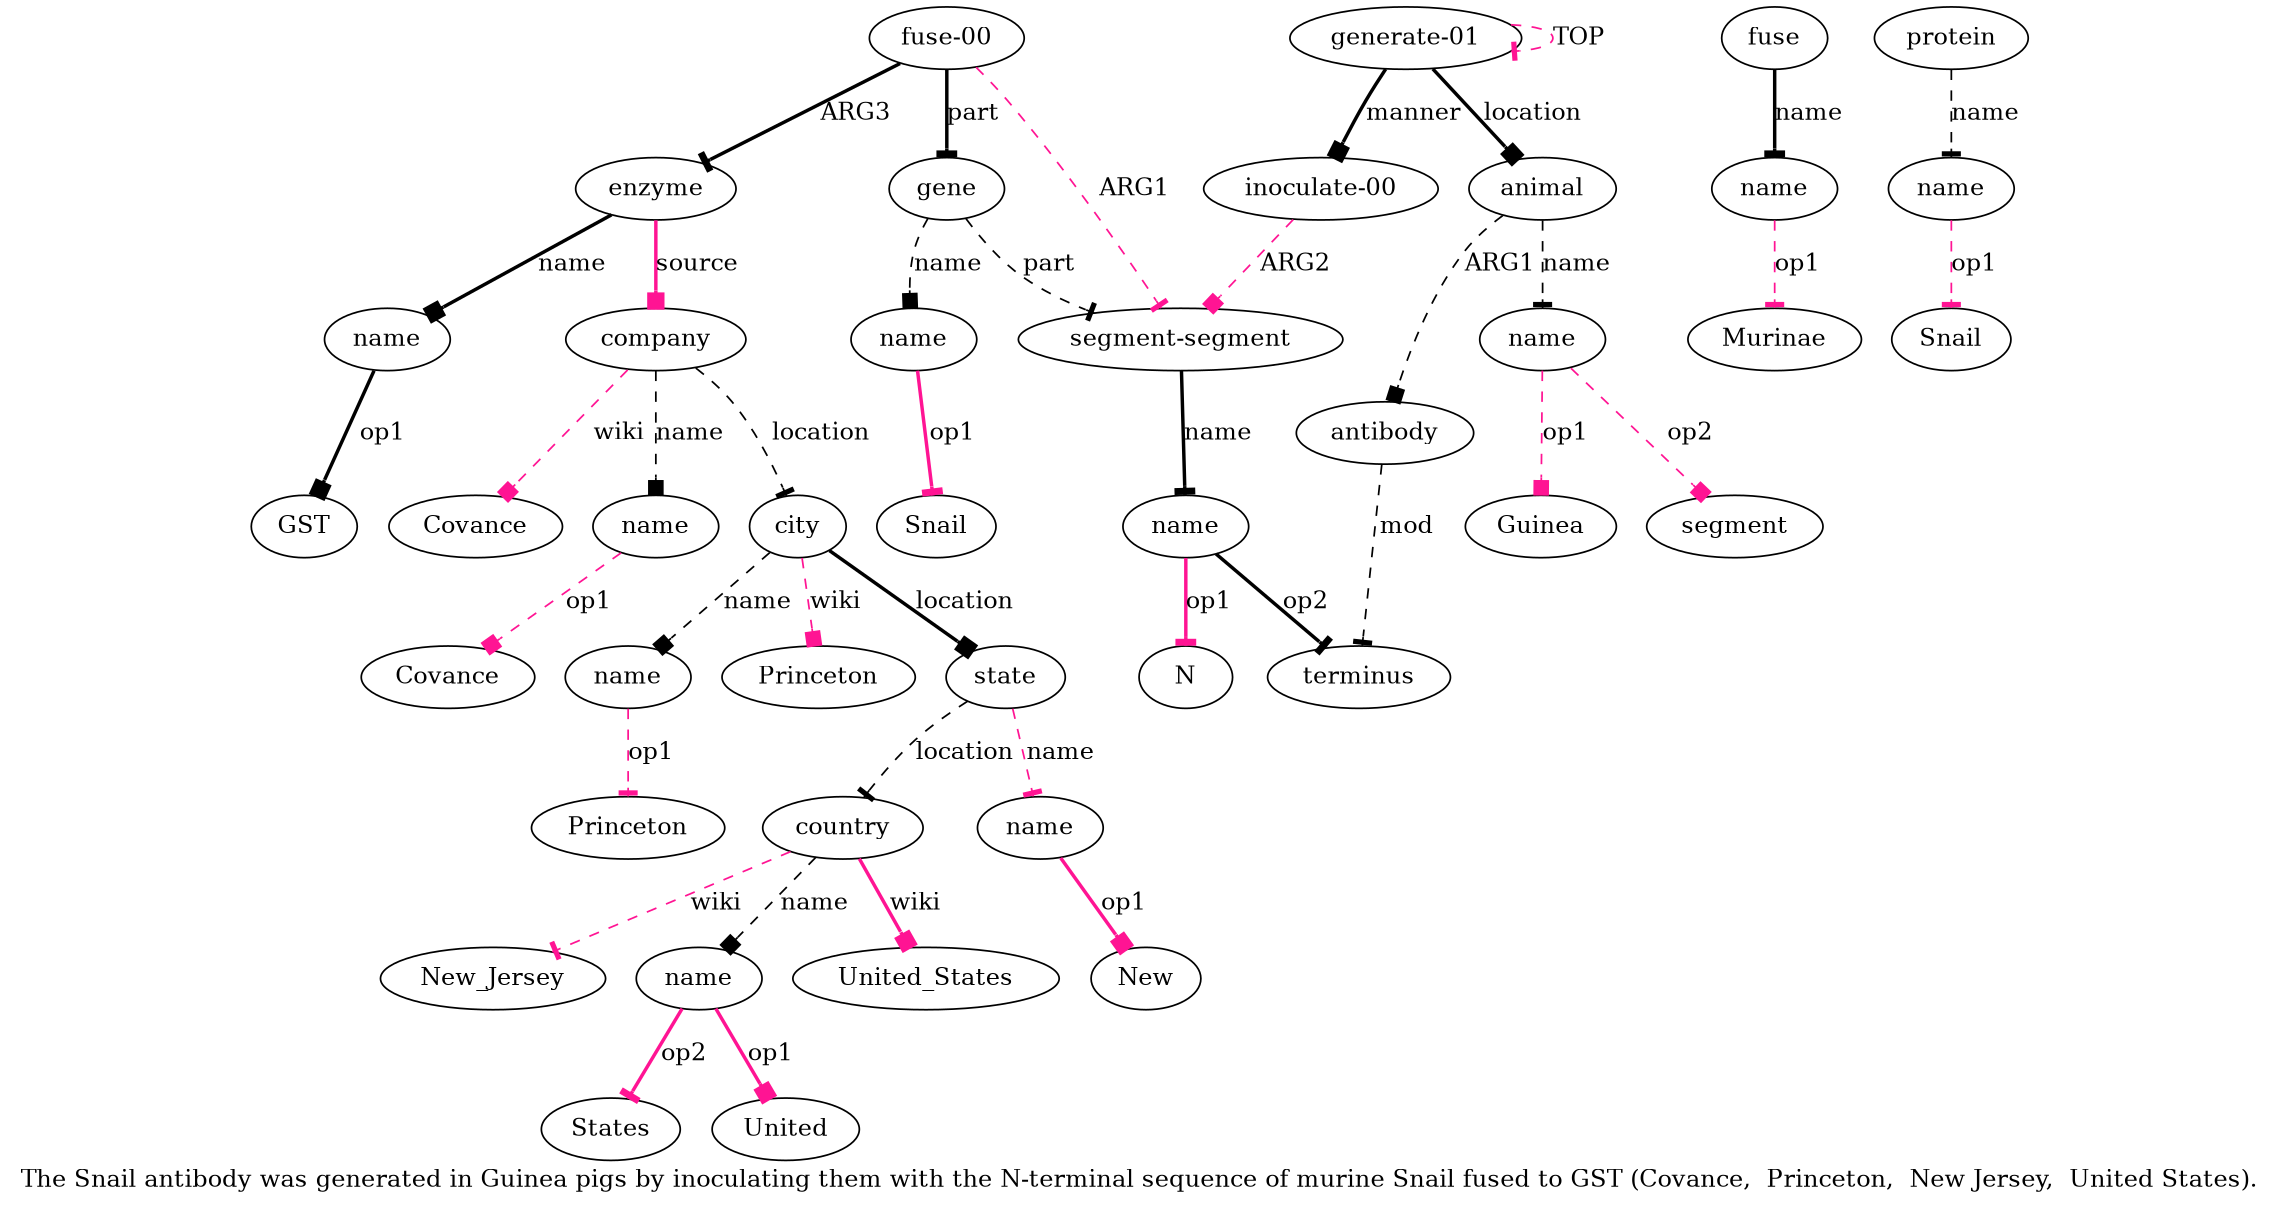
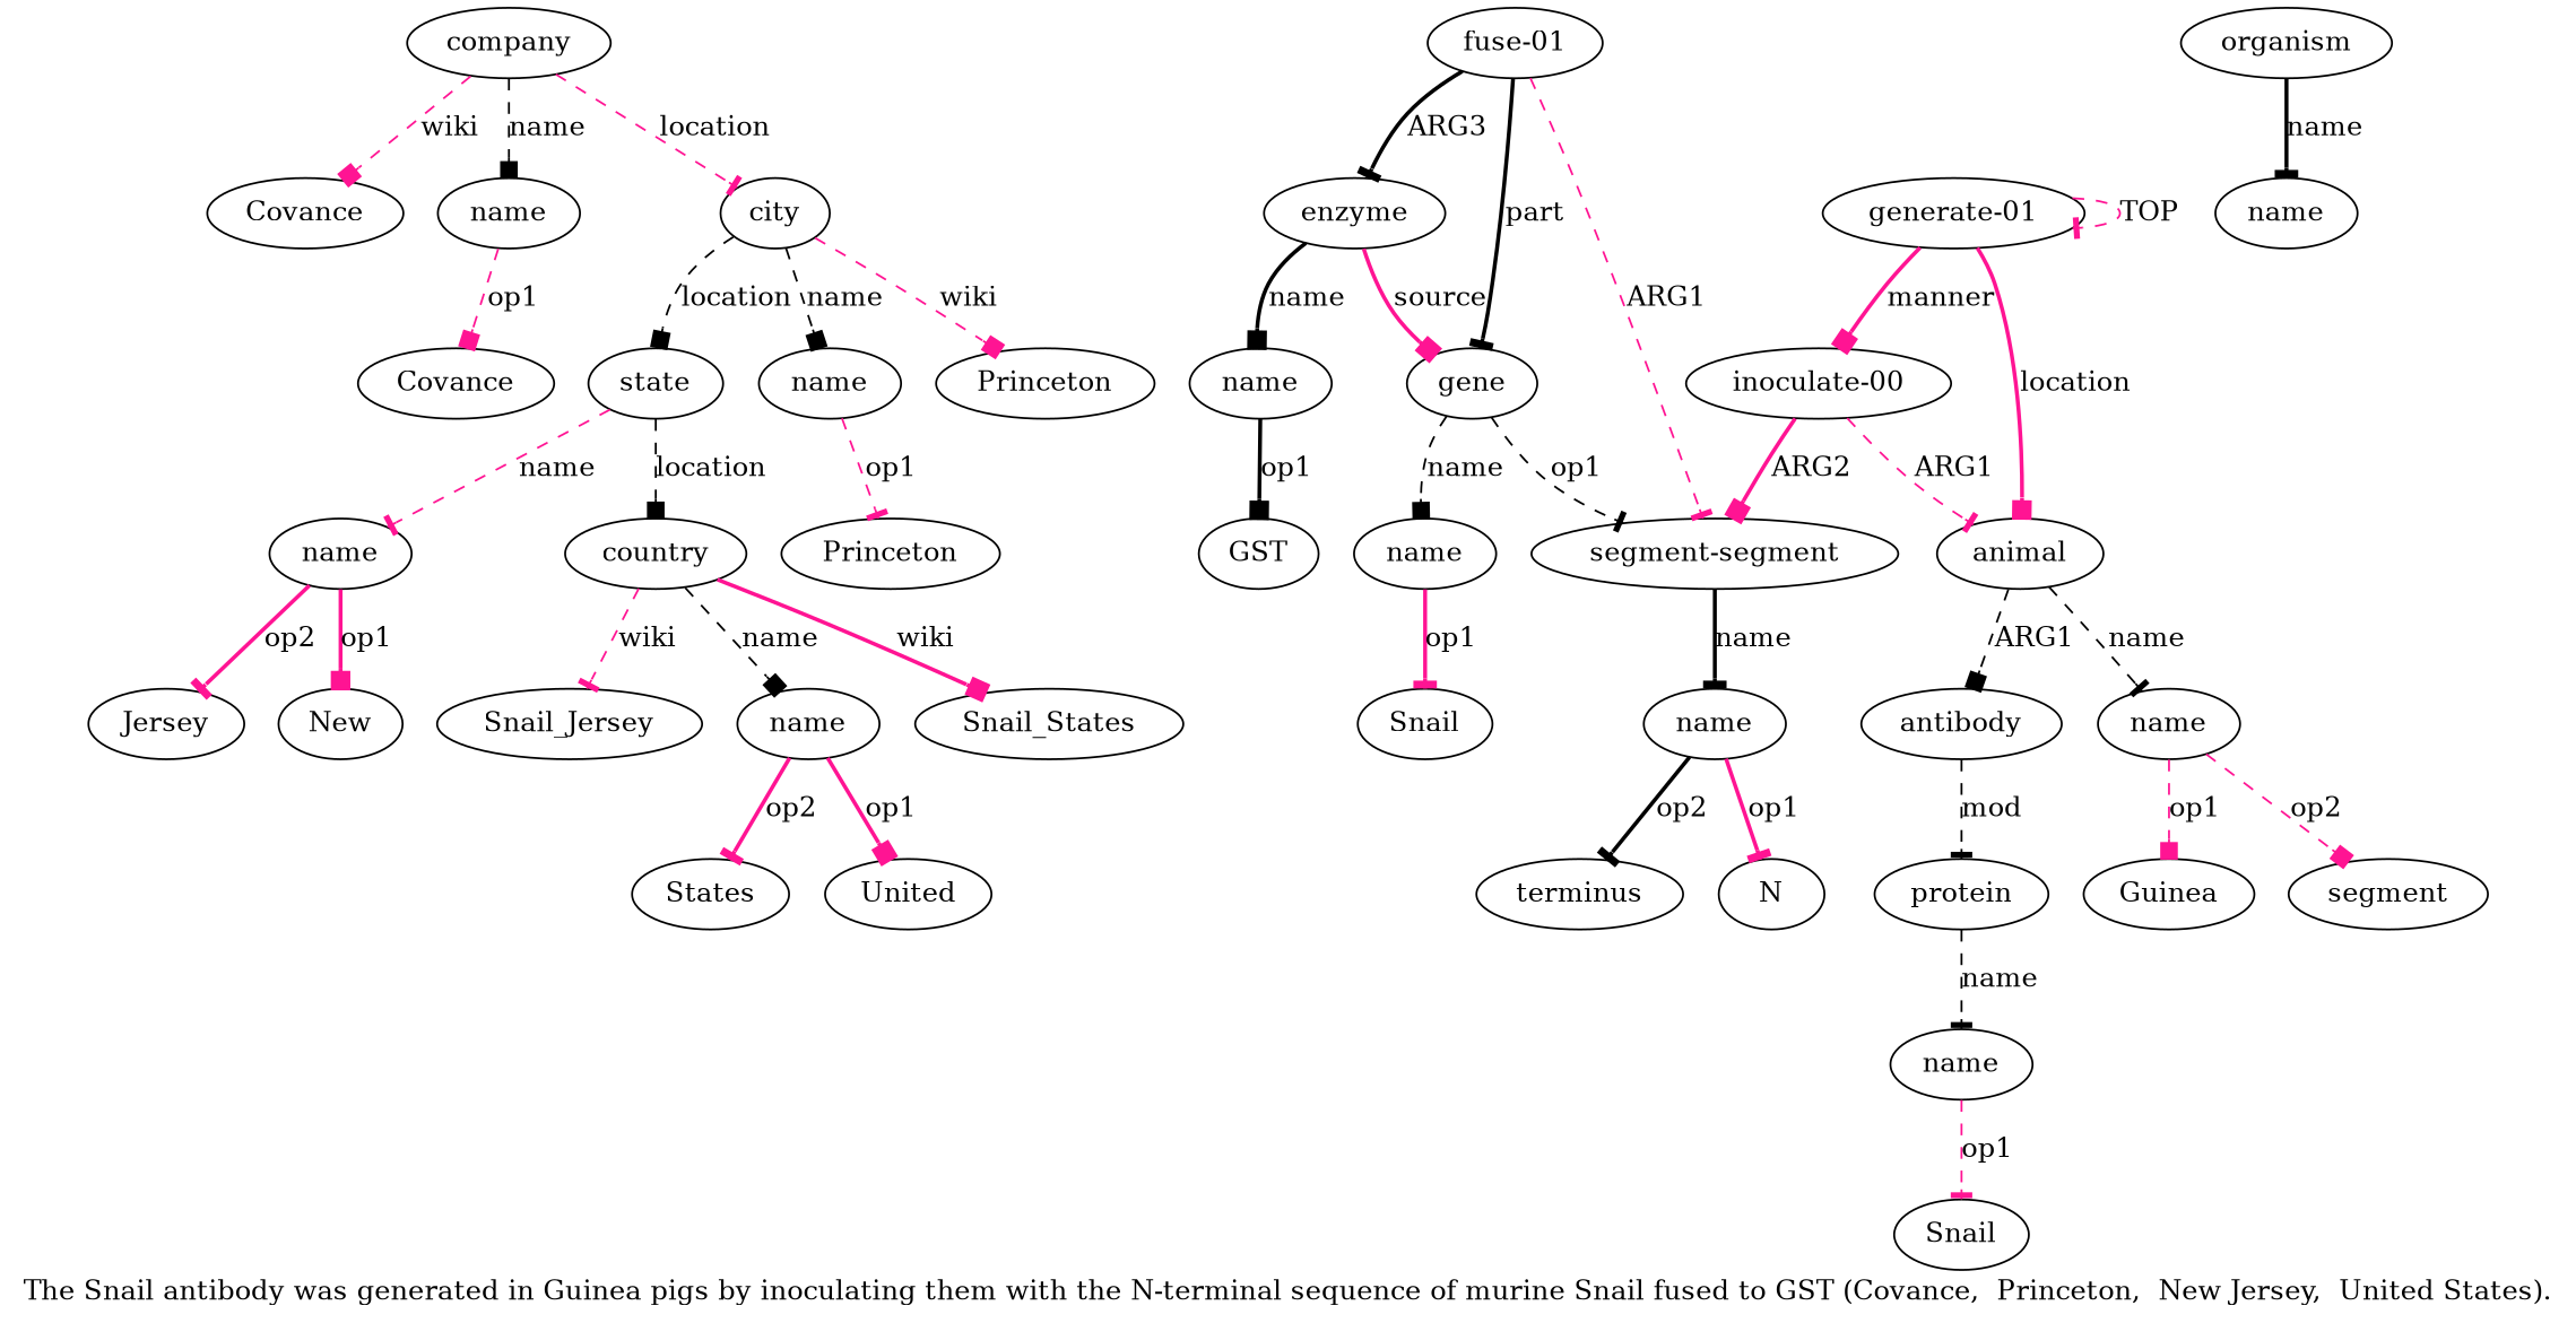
  digraph {
    label="The Snail antibody was generated in Guinea pigs by inoculating them with the N-terminal sequence of murine Snail fused to GST (Covance,  Princeton,  New Jersey,  United States)."
    node [color=black gold_ind=-1 gold_label=name test_ind=-1 test_label=name]
    edge [arrowhead=tee color=deeppink gold_label=name style=dashed test_label=name]
    n1 [gold_ind=20 gold_label=state label=state test_ind=20 test_label=state]
    n2 [gold_ind=21 label=name test_ind=21]
    n3 [gold_ind=22 gold_label=country label=country test_ind=22 test_label=country]
+   n4 [gold_label=Jersey label=Jersey test_label=Jersey]
    n5 [gold_label=New label=New test_label=New]
-   n6 [gold_label=New_Jersey label=New_Jersey test_label=New_Jersey]
+   n6 [gold_label=New_Jersey label=Snail_Jersey test_label=New_Jersey]
    n7 [gold_ind=23 label=name test_ind=23]
-   n8 [gold_label=United_States label=United_States test_label=United_States]
+   n8 [gold_label=United_States label=Snail_States test_label=United_States]
    n9 [gold_label=States label=States test_label=States]
    n10 [gold_label=United label=United test_label=United]
    n11 [gold_label=Covance label=Covance test_label=Covance]
    n12 [gold_label=Covance label=Covance test_label=Covance]
    n13 [gold_label=N label=N test_label=N]
-   n14 [gold_label=Murinae label=Murinae test_label=Murinae]
    n15 [gold_label=terminus label=terminus test_label=terminus]
    n16 [gold_label=pig label=segment test_label=pig]
    n17 [gold_label=Snail label=Snail test_label=Snail]
    n18 [gold_label=Princeton label=Princeton test_label=Princeton]
    n19 [gold_label=Snail label=Snail test_label=Snail]
    n20 [gold_ind=15 label=name test_ind=15]
    n21 [gold_label=GST label=GST test_label=GST]
    n22 [gold_ind=14 gold_label=enzyme label=enzyme test_ind=14 test_label=enzyme]
    n23 [gold_ind=16 gold_label=company label=company test_ind=16 test_label=company]
    n24 [gold_ind=17 label=name test_ind=17]
    n25 [gold_ind=18 gold_label=city label=city test_ind=18 test_label=city]
    n26 [gold_ind=19 label=name test_ind=19]
    n27 [gold_label=Princeton label=Princeton test_label=Princeton]
-   n28 [gold_ind=11 gold_label=organism label=fuse test_ind=11 test_label=organism]
+   n28 [gold_ind=11 gold_label=organism label=organism test_ind=11 test_label=organism]
    n29 [gold_ind=12 label=name test_ind=12]
    n30 [gold_ind=9 gold_label=gene label=gene test_ind=9 test_label=gene]
    n31 [gold_ind=10 label=name test_ind=10]
    n32 [gold_ind=7 gold_label="protein-segment" label="segment-segment" test_ind=7 test_label="protein-segment"]
    n33 [gold_ind=8 label=name test_ind=8]
-   n34 [gold_ind=13 gold_label="fuse-01" label="fuse-00" test_ind=13 test_label="fuse-01"]
+   n34 [gold_ind=13 gold_label="fuse-01" label="fuse-01" test_ind=13 test_label="fuse-01"]
    n35 [gold_ind=1 gold_label=antibody label=antibody test_ind=1 test_label=antibody]
    n36 [gold_ind=2 gold_label=protein label=protein test_ind=2 test_label=protein]
    n37 [gold_ind=3 label=name test_ind=3]
    n38 [gold_ind=0 gold_label="generate-01" label="generate-01" test_ind=0 test_label="generate-01"]
    n39 [gold_ind=4 gold_label=animal label=animal test_ind=4 test_label=animal]
    n40 [gold_ind=6 gold_label="inoculate-00" label="inoculate-00" test_ind=6 test_label="inoculate-00"]
    n41 [gold_ind=5 label=name test_ind=5]
    n42 [gold_label=Guinea label=Guinea test_label=Guinea]
    n1 -> n2 [label=name]
-   n1 -> n3 [color=black gold_label=location label=location test_label=location]
+   n1 -> n3 [arrowhead=box color=black gold_label=location label=location test_label=location]
+   n2 -> n4 [gold_label=op2 label=op2 style=bold test_label=op2]
    n2 -> n5 [arrowhead=box gold_label=op1 label=op1 style=bold test_label=op1]
    n3 -> n6 [gold_label=wiki label=wiki test_label=wiki]
    n3 -> n7 [arrowhead=box color=black label=name]
    n3 -> n8 [arrowhead=box gold_label=wiki label=wiki style=bold test_label=wiki]
    n7 -> n9 [gold_label=op2 label=op2 style=bold test_label=op2]
    n7 -> n10 [arrowhead=box gold_label=op1 label=op1 style=bold test_label=op1]
    n20 -> n21 [arrowhead=box color=black gold_label=op1 label=op1 style=bold test_label=op1]
    n22 -> n20 [arrowhead=box color=black label=name style=bold]
-   n22 -> n23 [arrowhead=box gold_label=source label=source style=bold test_label=source]
+   n22 -> n30 [arrowhead=box gold_label=source label=source style=bold test_label=source]
    n23 -> n11 [arrowhead=box gold_label=wiki label=wiki test_label=wiki]
    n23 -> n24 [arrowhead=box color=black label=name]
-   n23 -> n25 [color=black gold_label=location label=location test_label=location]
+   n23 -> n25 [gold_label=location label=location test_label=location]
    n24 -> n12 [arrowhead=box gold_label=op1 label=op1 test_label=op1]
-   n25 -> n1 [arrowhead=box color=black gold_label=location label=location style=bold test_label=location]
+   n25 -> n1 [arrowhead=box color=black gold_label=location label=location test_label=location]
    n25 -> n26 [arrowhead=box color=black label=name]
    n25 -> n27 [arrowhead=box gold_label=wiki label=wiki test_label=wiki]
    n26 -> n18 [gold_label=op1 label=op1 test_label=op1]
    n28 -> n29 [color=black label=name style=bold]
-   n29 -> n14 [gold_label=op1 label=op1 test_label=op1]
    n30 -> n31 [arrowhead=box color=black label=name]
-   n30 -> n32 [color=black gold_label=part label=part test_label=part]
+   n30 -> n32 [color=black gold_label=part label=op1 test_label=part]
    n31 -> n17 [gold_label=op1 label=op1 style=bold test_label=op1]
    n32 -> n33 [color=black label=name style=bold]
    n33 -> n13 [gold_label=op1 label=op1 style=bold test_label=op1]
    n33 -> n15 [color=black gold_label=op2 label=op2 style=bold test_label=op2]
    n34 -> n22 [color=black gold_label=ARG3 label=ARG3 style=bold test_label=ARG3]
    n34 -> n30 [color=black gold_label=part label=part style=bold test_label=part]
    n34 -> n32 [gold_label=ARG1 label=ARG1 test_label=ARG1]
-   n35 -> n15 [color=black gold_label=mod label=mod test_label=mod]
+   n35 -> n36 [color=black gold_label=mod label=mod test_label=mod]
    n36 -> n37 [color=black label=name]
    n37 -> n19 [gold_label=op1 label=op1 test_label=op1]
    n38 -> n38 [gold_label=TOP label=TOP test_label=TOP]
-   n38 -> n39 [arrowhead=box color=black gold_label=location label=location style=bold test_label=location]
-   n38 -> n40 [arrowhead=box color=black gold_label=manner label=manner style=bold test_label=manner]
+   n38 -> n39 [arrowhead=box gold_label=location label=location style=bold test_label=location]
+   n38 -> n40 [arrowhead=box gold_label=manner label=manner style=bold test_label=manner]
    n39 -> n35 [arrowhead=box color=black gold_label=ARG1 label=ARG1 test_label=ARG1]
    n39 -> n41 [color=black label=name]
-   n40 -> n32 [arrowhead=box gold_label=ARG2 label=ARG2 test_label=ARG2]
+   n40 -> n32 [arrowhead=box gold_label=ARG2 label=ARG2 style=bold test_label=ARG2]
+   n40 -> n39 [gold_label=ARG1 label=ARG1 test_label=ARG1]
    n41 -> n16 [arrowhead=box gold_label=op2 label=op2 test_label=op2]
    n41 -> n42 [arrowhead=box gold_label=op1 label=op1 test_label=op1]
  }
